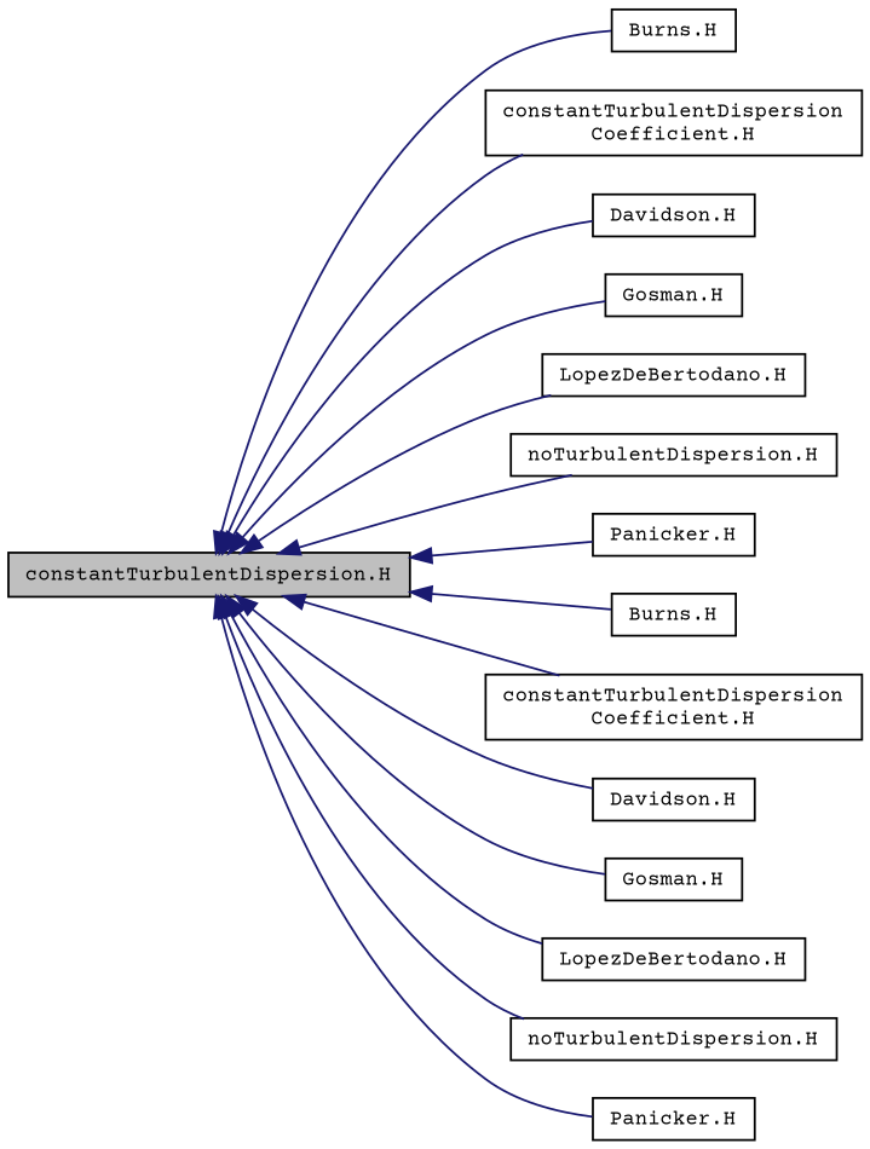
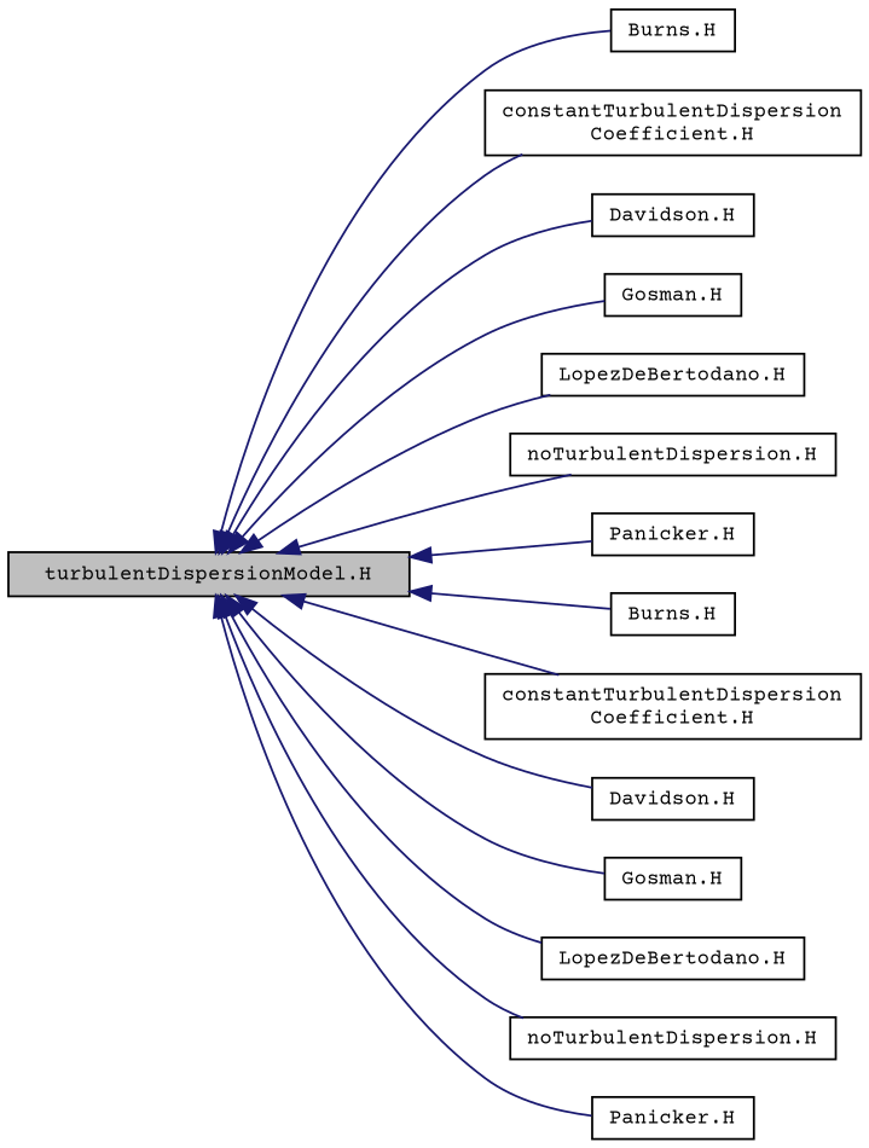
  digraph {
    rankdir=LR
    fontname="Courier Prime"
    node [color=black fontname="Courier Prime" fontsize=10 shape=record]
    edge [color=midnightblue dir=back fontname="Courier Prime" fontsize=10 labelfontname=Helvetica labelfontsize=10 style=solid]
-   n1 [fillcolor=grey75 fontcolor=black height=0.2 label="constantTurbulentDispersion.H" style=filled width=0.4]
+   n1 [fillcolor=grey75 fontcolor=black height=0.2 label="turbulentDispersionModel.H" style=filled width=0.4]
    n2 [height=0.2 label="Burns.H" width=0.4]
    n3 [height=0.2 label="constantTurbulentDispersion\lCoefficient.H" width=0.4]
    n4 [height=0.2 label="Davidson.H" width=0.4]
    n5 [height=0.2 label="Gosman.H" width=0.4]
    n6 [height=0.2 label="LopezDeBertodano.H" width=0.4]
    n7 [height=0.2 label="noTurbulentDispersion.H" width=0.4]
    n8 [height=0.2 label="Panicker.H" width=0.4]
    n9 [height=0.2 label="Burns.H" width=0.4]
    n10 [height=0.2 label="constantTurbulentDispersion\lCoefficient.H" width=0.4]
    n11 [height=0.2 label="Davidson.H" width=0.4]
    n12 [height=0.2 label="Gosman.H" width=0.4]
    n13 [height=0.2 label="LopezDeBertodano.H" width=0.4]
    n14 [height=0.2 label="noTurbulentDispersion.H" width=0.4]
    n15 [height=0.2 label="Panicker.H" width=0.4]
    n1 -> n2
    n1 -> n3
    n1 -> n4
    n1 -> n5
    n1 -> n6
    n1 -> n7
    n1 -> n8
    n1 -> n9
    n1 -> n10
    n1 -> n11
    n1 -> n12
    n1 -> n13
    n1 -> n14
    n1 -> n15
  }
